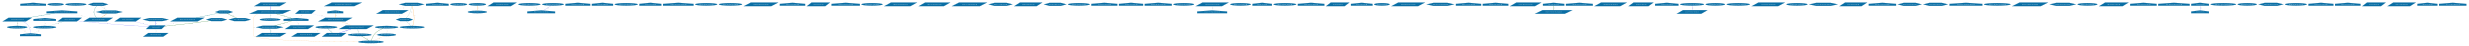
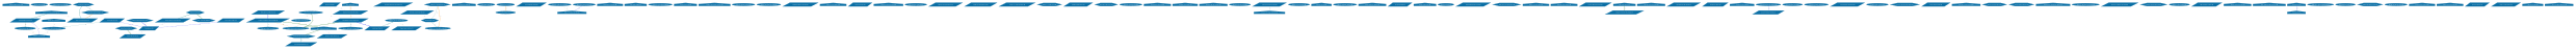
  strict graph {
    fontname="Open Sans"
    node [color="#0A6EA4" fontcolor="#FFFFFF" fontname="Open Sans" fontsize=12 shape=parallelogram style=filled]
    edge [color=teal fontname="Open Sans" fontsize=8 style=bold]
    n1 [height=0.29167 label="Aden Rodrigues Pereira [0]" shape=house width=2.0417]
    n2 [height=0.29167 label="Adriana Bozzetto [0]" shape=ellipse width=1.6111]
    n3 [height=0.29167 label="Adriana Martins da Silva [0]" shape=ellipse width=2.1111]
    n4 [height=0.29167 label="Adriano de Souza [5]" width=1.6528]
    n5 [height=0.29167 label="Sonia M. da Silva Junqueira [5]" shape=ellipse width=2.3194]
    n6 [height=0.29167 label="Taíse Simioni [9]" width=1.3611]
    n7 [height=0.29167 label="Vanessa Scheeren [5]" shape=house width=1.6528]
    n8 [height=0.29167 label="Valesca Brasil Irala [2]" width=1.7361]
    n9 [height=0.29167 label="Alessandro Carvalho Bica [2]" width=2.1944]
    n10 [height=0.29167 label="Guilherme Frederico Marranghello [7]" width=2.75]
    n11 [height=0.29167 label="Claudete da S. Lima Martins [7]" width=2.3472]
    n12 [height=0.29167 label="Diana P. Salomão de Freitas [6]" shape=ellipse width=2.3194]
    n13 [height=0.29167 label="Lisete Funari Dias [2]" width=1.6667]
    n14 [height=0.29167 label="Renata Hernandez Lindemann [3]" shape=ellipse width=2.4722]
    n15 [height=0.29167 label="Márcia Maria Lucchese [7]" shape=house width=2.0139]
    n16 [height=0.29167 label="Rodrigo da Silva Franco [1]" shape=ellipse width=2.0694]
    n17 [height=0.29167 label="Paulo Henrique Guadagnini [2]" shape=hexagon width=2.3056]
    n18 [height=0.29167 label="Rosana C. Maia Santos [1]" width=2]
    n19 [height=0.29167 label="Vania Elisabeth Barlette [1]" width=2.0556]
    n20 [height=0.29167 label="Alexandre Machado Takahama [0]" width=2.5278]
    n21 [height=0.29167 label="Allan Seeber [1]" shape=house width=1.3194]
    n22 [height=0.29167 label="Wladimir Hernandez Flores [3]" width=2.2778]
    n23 [height=0.29167 label="Amélia R. Borges de Bastos [1]" shape=ellipse width=2.3194]
    n24 [height=0.29167 label="Bruna Roman Nunes [1]" shape=ellipse width=1.8611]
    n25 [height=0.29167 label="Anderson L. Jeske Bihain [14]" shape=hexagon width=2.25]
    n26 [height=0.29167 label="Everson J. Gomes da Silva [2]" width=2.2361]
    n27 [height=0.29167 label="Leandro Blass [14]" shape=hexagon width=1.4861]
    n28 [height=0.29167 label="Pedro C. M. X. de Mello e Silva [1]" shape=ellipse width=2.5972]
    n29 [height=0.29167 label="André Daniel Paixão [0]" shape=house width=1.8472]
    n30 [height=0.29167 label="André Gündel [3]" width=1.4028]
    n31 [height=0.29167 label="André Müller Reck [0]" shape=ellipse width=1.7361]
    n32 [height=0.29167 label="Arlei Prestes Tonel [1]" shape=ellipse width=1.7222]
    n33 [height=0.29167 label="Leandro Hayato Ymai [1]" shape=ellipse width=1.9444]
    n34 [height=0.29167 label="Bruno Milheira Angelo [0]" width=2]
    n35 [height=0.29167 label="Camila B. Collares da Silva [2]" shape=ellipse width=2.2778]
    n36 [height=0.29167 label="Pedro F. Teixeira Dorneles [4]" shape=house width=2.2361]
    n37 [height=0.29167 label="Carla Eugenia Lopardo [0]" shape=house width=2]
    n38 [height=0.29167 label="Carla Judite Kipper [0]" shape=house width=1.7361]
    n39 [height=0.29167 label="Carlos G. Dutra Del Castillo [0]" shape=ellipse width=2.3333]
    n40 [height=0.29167 label="Carolina Fernandes [0]" shape=house width=1.7361]
    n41 [height=0.29167 label="Caroline Schmechel Schiavon [0]" shape=house width=2.4444]
    n42 [height=0.29167 label="Cassia M. Virgínio da Silva [0]" shape=ellipse width=2.2778]
    n43 [height=0.29167 label="Clara Z. Camargo Dornelles [0]" shape=ellipse width=2.3194]
    n44 [height=0.29167 label="Claudia Laus Angelo [1]" shape=house width=1.8611]
    n45 [height=0.29167 label="Claudia Wollmann Carvalho [0]" width=2.3472]
    n46 [height=0.29167 label="Cristiano Peres Oliveira [0]" shape=house width=2.0278]
    n47 [height=0.29167 label="Cristina Cardoso [0]" width=1.5694]
    n48 [height=0.29167 label="Cynthia Fontella Sant'Anna [0]" shape=house width=2.2778]
    n49 [height=0.29167 label="Davi Hackbart Covalesky [0]" shape=ellipse width=2.1667]
    n50 [height=0.29167 label="Débora Pimentel Pacheco [0]" width=2.1528]
    n51 [height=0.29167 label="Débora S. Figueredo Gay [0]" width=2.1528]
    n52 [height=0.29167 label="Denice A. F. Nisxota Menegais [2]" shape=house width=2.5417]
    n53 [height=0.29167 label="Elizangela Dias Pereira [5]" width=1.9861]
    n54 [height=0.29167 label="Vera L. Duarte Ferreira [9]" width=2.0139]
    n55 [height=0.29167 label="Francieli Aparecida Vaz [3]" shape=ellipse width=2.0694]
    n56 [height=0.29167 label="Denise v. d. Heyde Lamberts [0]" width=2.3889]
    n57 [height=0.29167 label="Dionara T. Aragon Aseff [0]" shape=hexagon width=2.125]
    n58 [height=0.29167 label="Douglas Mayer Bento [0]" width=1.9167]
    n59 [height=0.29167 label="Dulce M. da Silva Voss [0]" shape=hexagon width=2.0278]
    n60 [height=0.29167 label="Edson Massayuki Kakuno [2]" shape=ellipse width=2.1944]
    n61 [height=0.29167 label="Eduardo Ceretta Moreira [0]" shape=ellipse width=2.0972]
    n62 [height=0.29167 label="Eduardo de Oliveira Dutra [3]" shape=hexagon width=2.2083]
    n63 [height=0.29167 label="Elaine Martha Daenecke [0]" shape=house width=2.0833]
    n64 [height=0.29167 label="Elenilson Freitas Alves [0]" shape=house width=1.9861]
    n65 [height=0.29167 label="Elisabete de Avila da Silva [0]" shape=house width=2.2361]
    n66 [height=0.29167 label="Érico M. Hoff do Amaral [0]" shape=ellipse width=2.1389]
    n67 [height=0.29167 label="Evandro Ricardo Guindani [6]" width=2.2361]
    n68 [height=0.29167 label="Yáscara M. N. Koga Guindani [6]" shape=house width=2.4861]
    n69 [height=0.29167 label="Fabiana Cristina Missau [0]" shape=ellipse width=2.0417]
    n70 [height=0.29167 label="Fabiana Giovani [6]" shape=hexagon width=1.5556]
    n71 [height=0.29167 label="Moacir Lopes de Camargos [6]" width=2.2778]
    n72 [height=0.29167 label="Zíla L. G. Pereira Rêgo [1]" shape=hexagon width=2.0139]
    n73 [height=0.29167 label="Fabiane Lazzaris [0]" shape=house width=1.5694]
    n74 [height=0.29167 label="Fábio R. Rodrigues Padilha [0]" shape=ellipse width=2.2778]
    n75 [height=0.29167 label="Fatiane Nogueira Silveira [0]" shape=house width=2.1389]
    n76 [height=0.29167 label="Fernando Junges [0]" width=1.5694]
    n77 [height=0.29167 label="Fernando Luis Dias [8]" shape=hexagon width=1.7639]
    n78 [height=0.29167 label="Nívea M. B. Nunes Oleques [3]" shape=hexagon width=2.3333]
    n79 [height=0.29167 label="Flávio André Pavan [0]" shape=house width=1.7778]
    n80 [height=0.29167 label="Francine Freddo [0]" shape=ellipse width=1.5417]
    n81 [height=0.29167 label="Gabriela Bohlmann Duarte [0]" width=2.2361]
    n82 [height=0.29167 label="Gilnara da C. Corrêa Oliveira [0]" shape=hexagon width=2.4028]
    n83 [height=0.29167 label="Gilson L. Pacheco Alves [0]" shape=house width=2.1111]
    n84 [height=0.29167 label="Isabel C. Ferreira Teixeira [2]" shape=ellipse width=2.1806]
    n85 [height=0.29167 label="Thiago Santos da Silva [1]" width=1.9861]
    n86 [height=0.29167 label="Isaphi M. Jardim Alvarez [0]" shape=house width=2.125]
    n87 [height=0.29167 label="José D. Telles dos Santos [0]" width=2.1389]
    n88 [height=0.29167 label="Katia Vieira Morais [1]" shape=house width=1.7639]
    n89 [height=0.29167 label="Simone S. Pires de Assumpção [1]" width=2.5139]
    n90 [height=0.29167 label="Laira Ferreira de Campos [0]" shape=house width=2.1389]
    n91 [height=0.29167 label="Leopoldo Rota de Oliveira [0]" width=2.2222]
    n92 [height=0.29167 label="Lilia de Lima Vieira [0]" width=1.7917]
    n93 [height=0.29167 label="Louise Silva do Pinho [0]" shape=house width=1.9167]
    n94 [height=0.29167 label="Luana Zambiazzi dos Santos [2]" shape=ellipse width=2.3611]
    n95 [height=0.29167 label="Lúcia H. Pereira Teixeira [2]" width=2.125]
    n96 [height=0.29167 label="Lúcia M. Britto Corrêa [0]" shape=ellipse width=1.9722]
    n97 [height=0.29167 label="Luciana M. Teixeira Lindner [0]" shape=ellipse width=2.3611]
    n98 [height=0.29167 label="Luciani Salcedo de Oliveira [0]" width=2.2917]
    n99 [height=0.29167 label="Luciano M. Da Luz Brum [0]" shape=ellipse width=2.1944]
    n100 [height=0.29167 label="Luis F. B. de Castro Gonçalves [0]" shape=hexagon width=2.5278]
    n101 [height=0.29167 label="Luis R. Brudna Hölzle [0]" width=1.9583]
    n102 [height=0.29167 label="Marcelo da Silva Trindade [0]" shape=house width=2.2083]
    n103 [height=0.29167 label="Marcia V. Fruhauf Firme [0]" shape=hexagon width=2.1111]
    n104 [height=0.29167 label="Márcio Marques Martins [0]" shape=hexagon width=2.0833]
    n105 [height=0.29167 label="Margarida M. Rodrigues Negrão [0]" shape=house width=2.6111]
    n106 [height=0.29167 label="Maria E. S. da Fontoura Porcellis [0]" shape=ellipse width=2.6528]
    n107 [height=0.29167 label="Maria R. de Oliveira Casartelli [0]" width=2.4722]
    n108 [height=0.29167 label="Matheus de Carvalho Leite [0]" shape=hexagon width=2.2361]
    n109 [height=0.29167 label="Mauro S. Góes Negrão [0]" shape=ellipse width=1.9861]
    n110 [height=0.29167 label="Milton Roberto Heinen [0]" width=1.9861]
    n111 [height=0.29167 label="Miriam Denise Kelm [1]" shape=hexagon width=1.8472]
    n112 [height=0.29167 label="Mônica Ferreira Cassana [0]" shape=house width=2.0972]
    n113 [height=0.29167 label="Nilo E. Kehrwald Zimmermann [0]" shape=house width=2.5694]
    n114 [height=0.29167 label="Paula Bianchi [15]" shape=house width=1.4583]
    n115 [height=0.29167 label="Paula Bianchi [15]" shape=house width=1.4583]
    n116 [height=0.29167 label="Peterson L. da Rosa Rodrigues [0]" shape=ellipse width=2.5]
    n117 [height=0.29167 label="Rafael Kobata Kimura [0]" shape=ellipse width=1.9444]
    n118 [height=0.29167 label="Rafael Rodrigues da Silva [0]" shape=hexagon width=2.1806]
    n119 [height=0.29167 label="Rodrigo Borges de Faveri [0]" shape=ellipse width=2.1667]
    n120 [height=0.29167 label="Sandra Dutra Piovesan [0]" shape=house width=1.9722]
    n121 [height=0.29167 label="Sara d. Santos Mota [1]" width=1.7778]
    n122 [height=0.29167 label="Sátira Pereira Machado [0]" shape=house width=1.9861]
    n123 [height=0.29167 label="Suzana Schwartz [0]" width=1.5972]
    n124 [height=0.29167 label="Tales L. Costa Martins [0]" width=1.9583]
    n125 [height=0.29167 label="Udo Eckard Sinks [0]" shape=house width=1.6667]
    n126 [height=0.29167 label="Vera L. Cardoso Medeiros [0]" shape=house width=2.2222]
    n4 -- n5 [label=2.0 style=solid]
    n4 -- n6 [color=blue label=3.0 style=solid]
    n5 -- n7 [color=darkgreen label=2.0 style=dotted]
    n6 -- n8 [label=1.0 style=dotted]
    n9 -- n10 [color=blue label=1.0]
    n10 -- n14 [color=darkorange label=1.0 style=solid]
    n10 -- n15 [color=darkgreen label=4.0]
    n10 -- n16 [label=1.0 style=solid]
    n11 -- n12 [label=5.0 style=solid]
    n11 -- n13 [color=blue label=1.0]
-   n12 -- n14 [color=darkgreen label=1.0]
+   n11 -- n14 [color=darkgreen label=1.0]
    n15 -- n17 [color=darkgreen label=1.0]
    n15 -- n18 [color=blue label=1.0 style=dotted]
    n17 -- n19 [label=1.0]
    n21 -- n22 [color=darkorange label=1.0]
    n22 -- n11 [color=darkorange label=1.0 style=solid]
    n23 -- n14 [color=darkgreen label=1.0]
    n23 -- n24 [color=darkorange label=1.0 style=dotted]
    n24 -- n14 [color=darkorange label=1.0 style=solid]
    n25 -- n26 [color=darkorange label=2.0 style=dotted]
    n25 -- n27 [label=14.0 style=solid]
    n25 -- n28 [color=darkorange label=1.0]
    n26 -- n27 [color=darkorange label=2.0 style=dotted]
    n27 -- n28 [label=1.0 style=solid]
    n30 -- n15 [color=darkorange label=1.0 style=dotted]
    n30 -- n22 [color=blue label=2.0 style=dotted]
    n32 -- n33 [color=darkorange label=1.0]
    n35 -- n36 [color=darkgreen label=2.0 style=dotted]
    n44 -- n5 [label=1.0 style=dotted]
    n52 -- n53 [label=1.0]
    n52 -- n54 [label=1.0 style=dotted]
    n53 -- n7 [color=blue label=3.0 style=solid]
    n53 -- n55 [color=darkgreen label=3.0 style=solid]
    n55 -- n7 [color=darkorange label=2.0 style=dotted]
    n60 -- n36 [color=blue label=2.0 style=solid]
    n62 -- n6 [color=blue label=3.0]
    n67 -- n68 [label=6.0 style=dotted]
    n70 -- n71 [label=5.0]
    n70 -- n72 [color=darkgreen label=1.0]
    n71 -- n6 [color=blue label=1.0 style=dotted]
    n77 -- n54 [label=8.0]
    n77 -- n78 [label=3.0 style=solid]
    n78 -- n54 [color=darkorange label=3.0]
    n84 -- n13 [label=1.0]
    n84 -- n85 [color=darkgreen label=1.0 style=dotted]
    n88 -- n89 [color=darkgreen label=1.0]
    n94 -- n95 [color=blue label=2.0 style=solid]
-   n111 -- n6 [color=darkgreen label=1.0]
+   n111 -- n8 [color=darkgreen label=1.0]
    n114 -- n115 [color=blue label=15.0 style=solid]
    n121 -- n6 [color=blue label=1.0 style=solid]
  }
